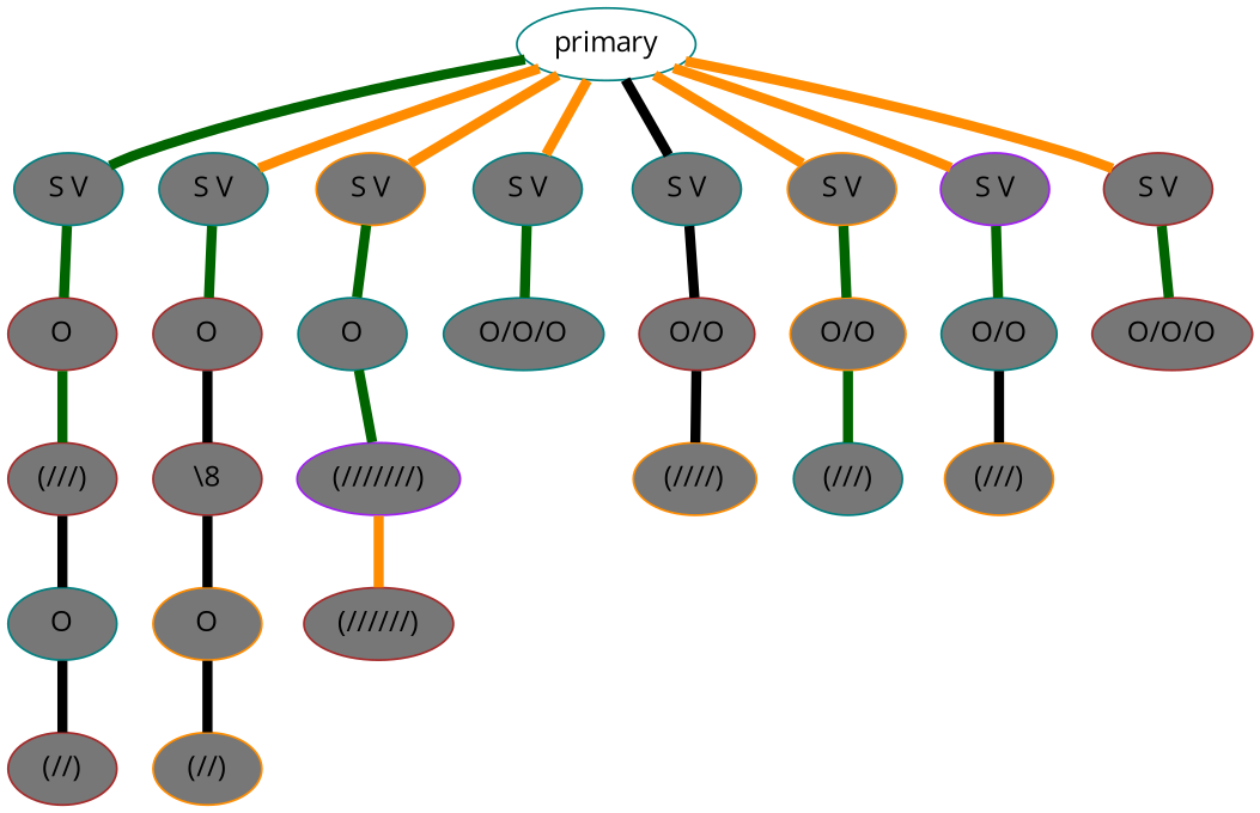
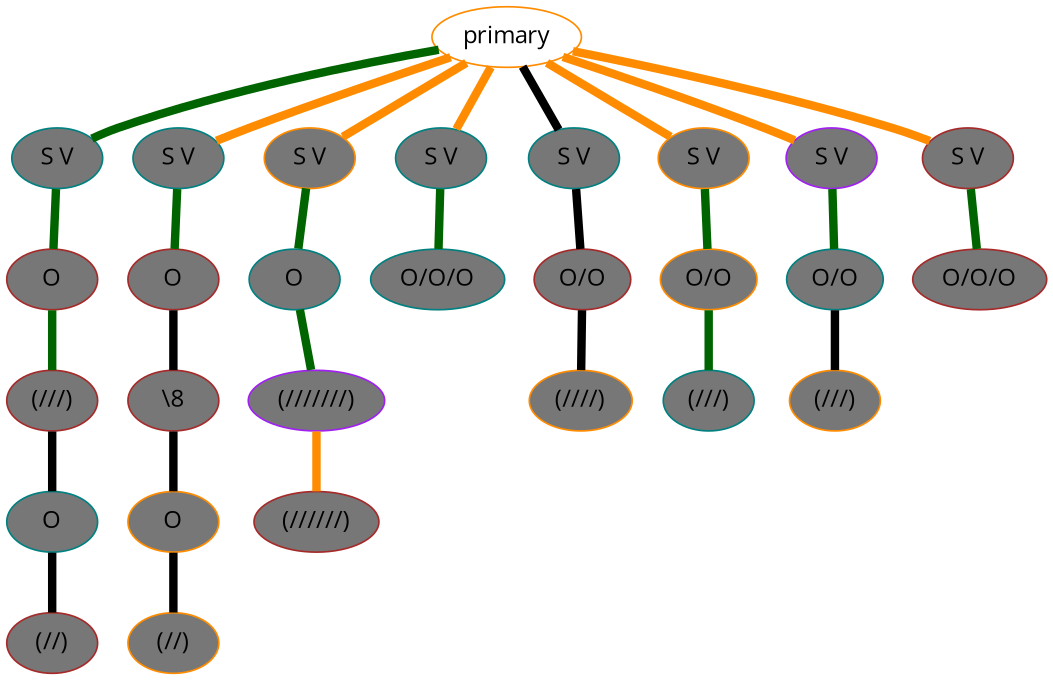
  graph {
    rankdir=TB
    fontname="Open Sans"
    node [fillcolor="#777777" style=filled color=teal fontname="Open Sans"]
    edge [color=darkgreen penwidth=5 fontname="Open Sans"]
    n1 [label="S V"]
-   primary [fillcolor="" style=""]
+   primary [color=darkorange fillcolor="" style=""]
    n3 [label="S V"]
    n4 [label="S V" color=darkorange]
    n5 [label="S V"]
    n6 [label="S V"]
    n7 [label="S V" color=darkorange]
    n8 [label="S V" color=purple]
    n9 [label="S V" color=brown]
    n10 [label=O color=brown]
    n11 [label="(///)" color=brown]
    n12 [label=O]
    n13 [label="(//)" color=brown]
    n14 [label=O color=brown]
    n15 [label="\\8" color=brown]
    n16 [label=O color=darkorange]
    n17 [label="(//)" color=darkorange]
    n18 [label=O]
    n19 [label="(///////)" color=purple]
    n20 [label="(//////)" color=brown]
    n21 [label="O/O/O"]
    n22 [label="O/O" color=brown]
    n23 [label="(////)" color=darkorange]
    n24 [label="O/O" color=darkorange]
    n25 [label="(///)"]
    n26 [label="O/O"]
    n27 [label="(///)" color=darkorange]
    n28 [label="O/O/O" color=brown]
    n1 -- n10
    primary -- n1
    primary -- n3 [color=darkorange]
    primary -- n4 [color=darkorange]
    primary -- n5 [color=darkorange]
    primary -- n6 [color=black]
    primary -- n7 [color=darkorange]
    primary -- n8 [color=darkorange]
    primary -- n9 [color=darkorange]
    n3 -- n14
    n4 -- n18
    n5 -- n21
    n6 -- n22 [color=black]
    n7 -- n24
    n8 -- n26
    n9 -- n28
    n10 -- n11
    n11 -- n12 [color=black]
    n12 -- n13 [color=black]
    n14 -- n15 [color=black]
    n15 -- n16 [color=black]
    n16 -- n17 [color=black]
    n18 -- n19
    n19 -- n20 [color=darkorange]
    n22 -- n23 [color=black]
    n24 -- n25
    n26 -- n27 [color=black]
  }
